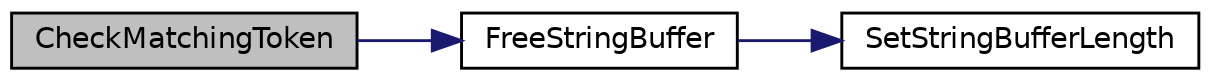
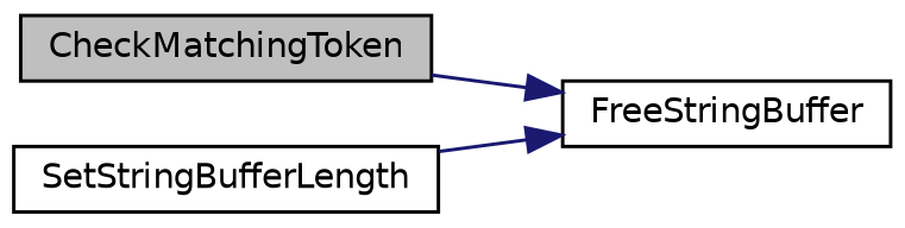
  digraph {
    rankdir=LR
    node [color=black fillcolor=white fontname=Helvetica fontsize=10 shape=record style=filled]
    edge [color=midnightblue fontname=Helvetica fontsize=10 labelfontname=Helvetica labelfontsize=10 style=solid]
    n1 [fillcolor=grey75 fontcolor=black height=0.2 label=CheckMatchingToken width=0.4]
    n2 [height=0.2 label=FreeStringBuffer width=0.4]
    n3 [height=0.2 label=SetStringBufferLength width=0.4]
    n1 -> n2
-   n2 -> n3
+   n3 -> n2
  }
